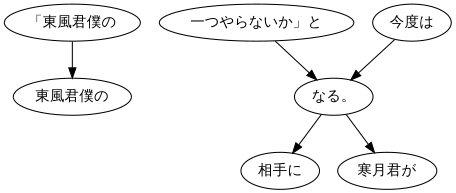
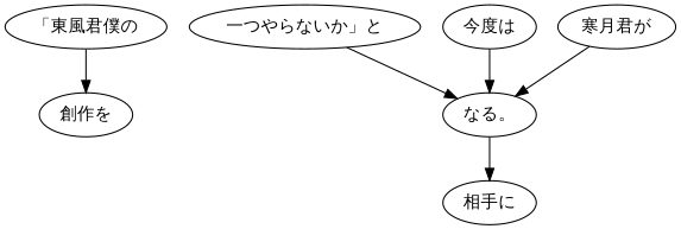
  digraph {
    n1 [label="「東風君僕の"]
-   n2 [label="東風君僕の"]
+   n2 [label="創作を"]
    n3 [label="一つやらないか」と"]
    n4 [label="なる。"]
    n5 [label="相手に"]
    n6 [label="今度は"]
    n7 [label="寒月君が"]
    n1 -> n2
    n3 -> n4
    n4 -> n5
    n6 -> n4
-   n4 -> n7
+   n7 -> n4
  }
